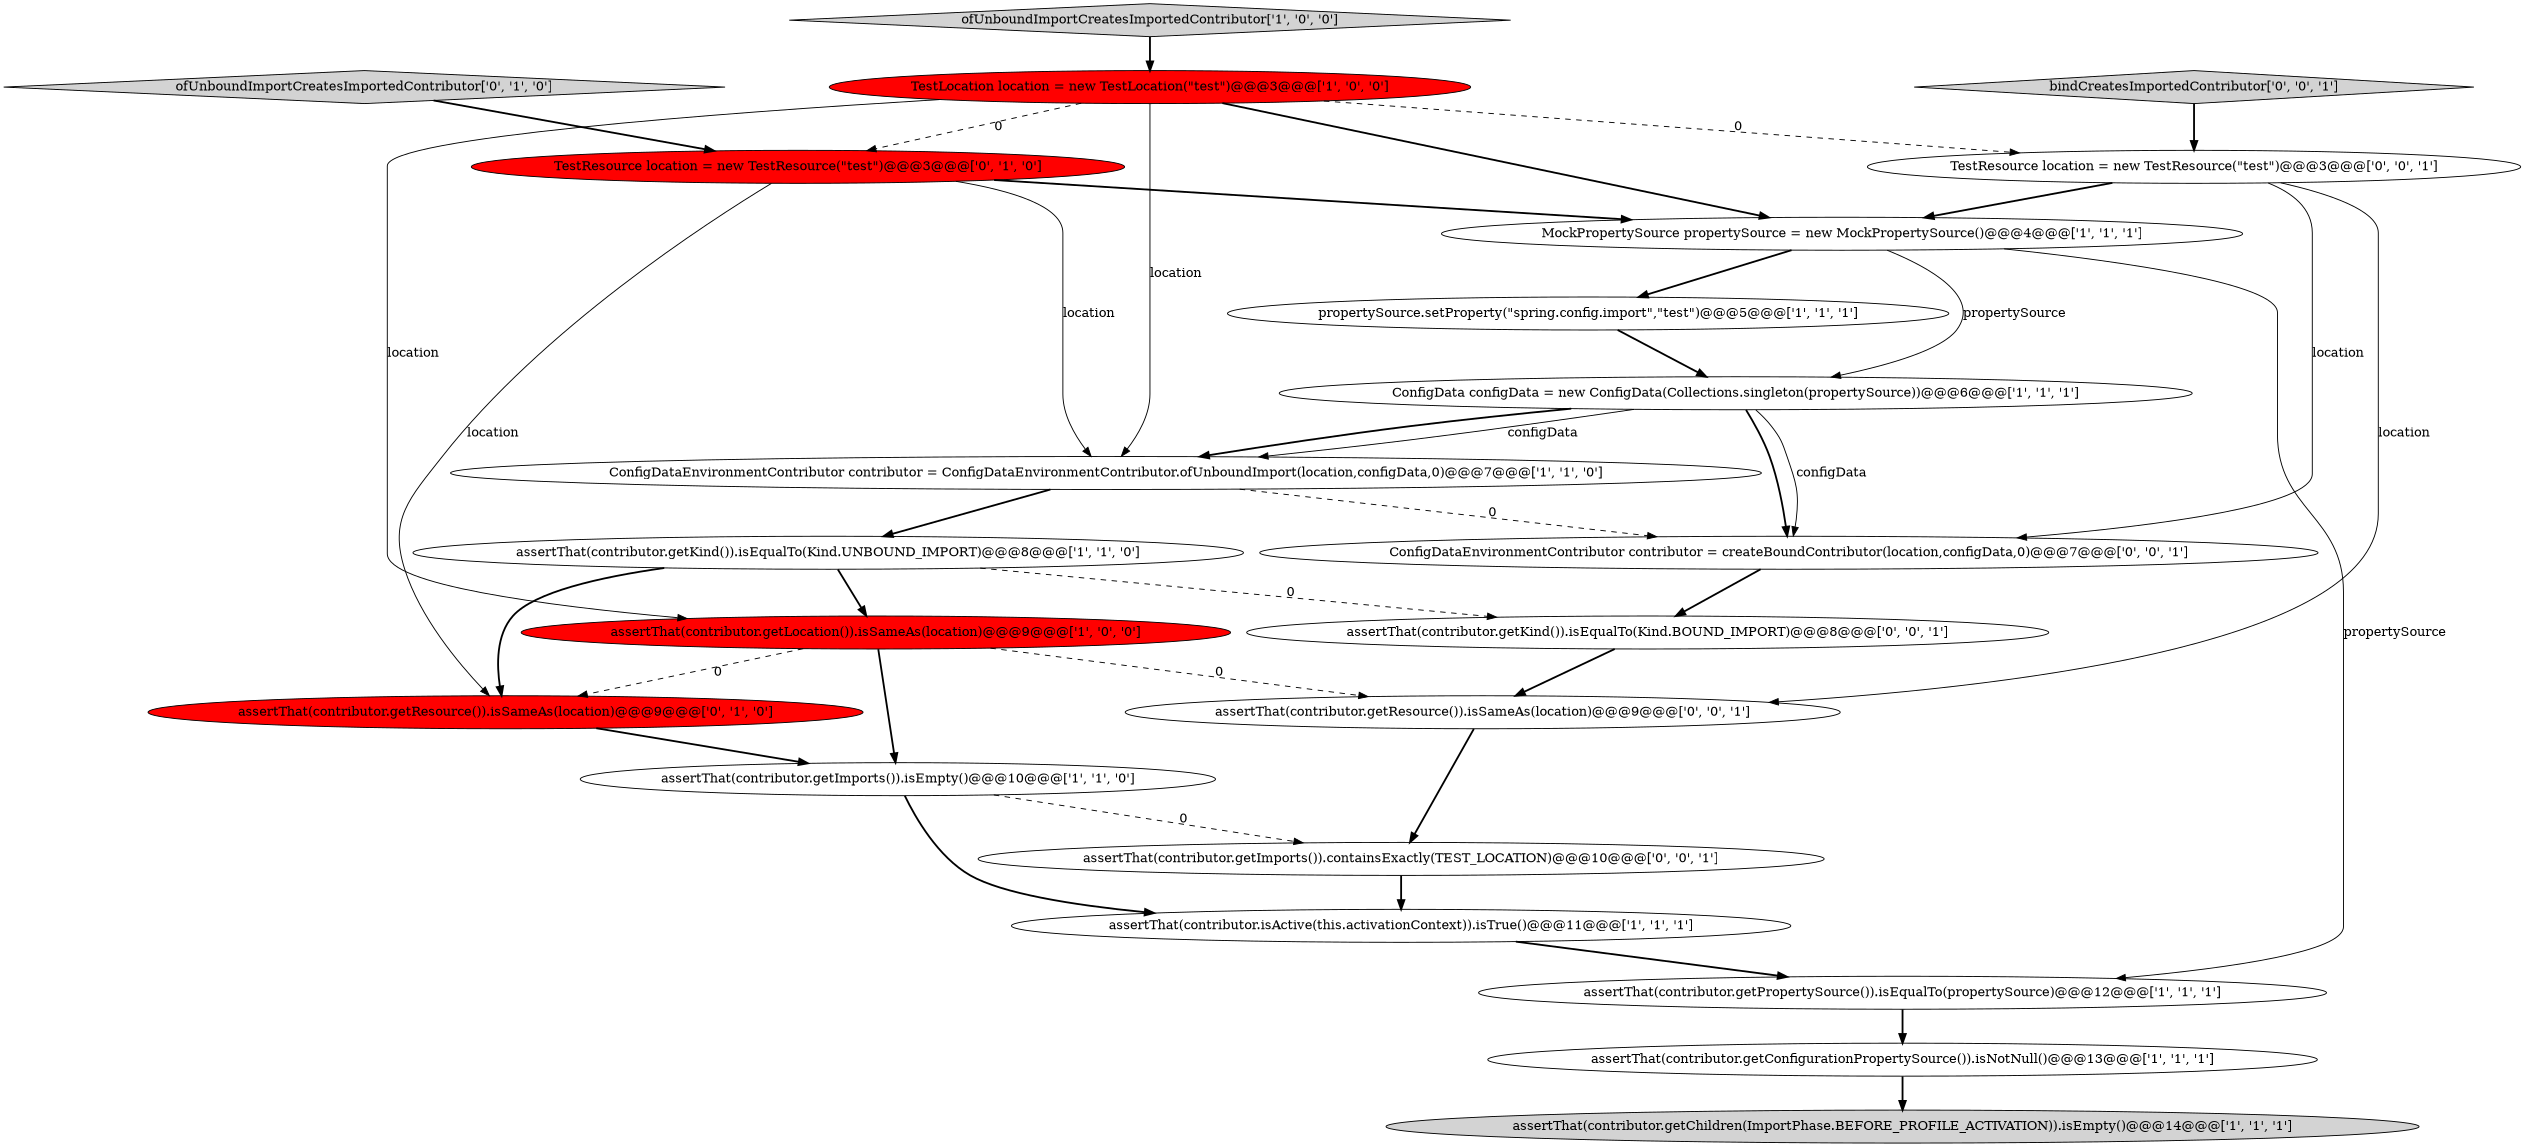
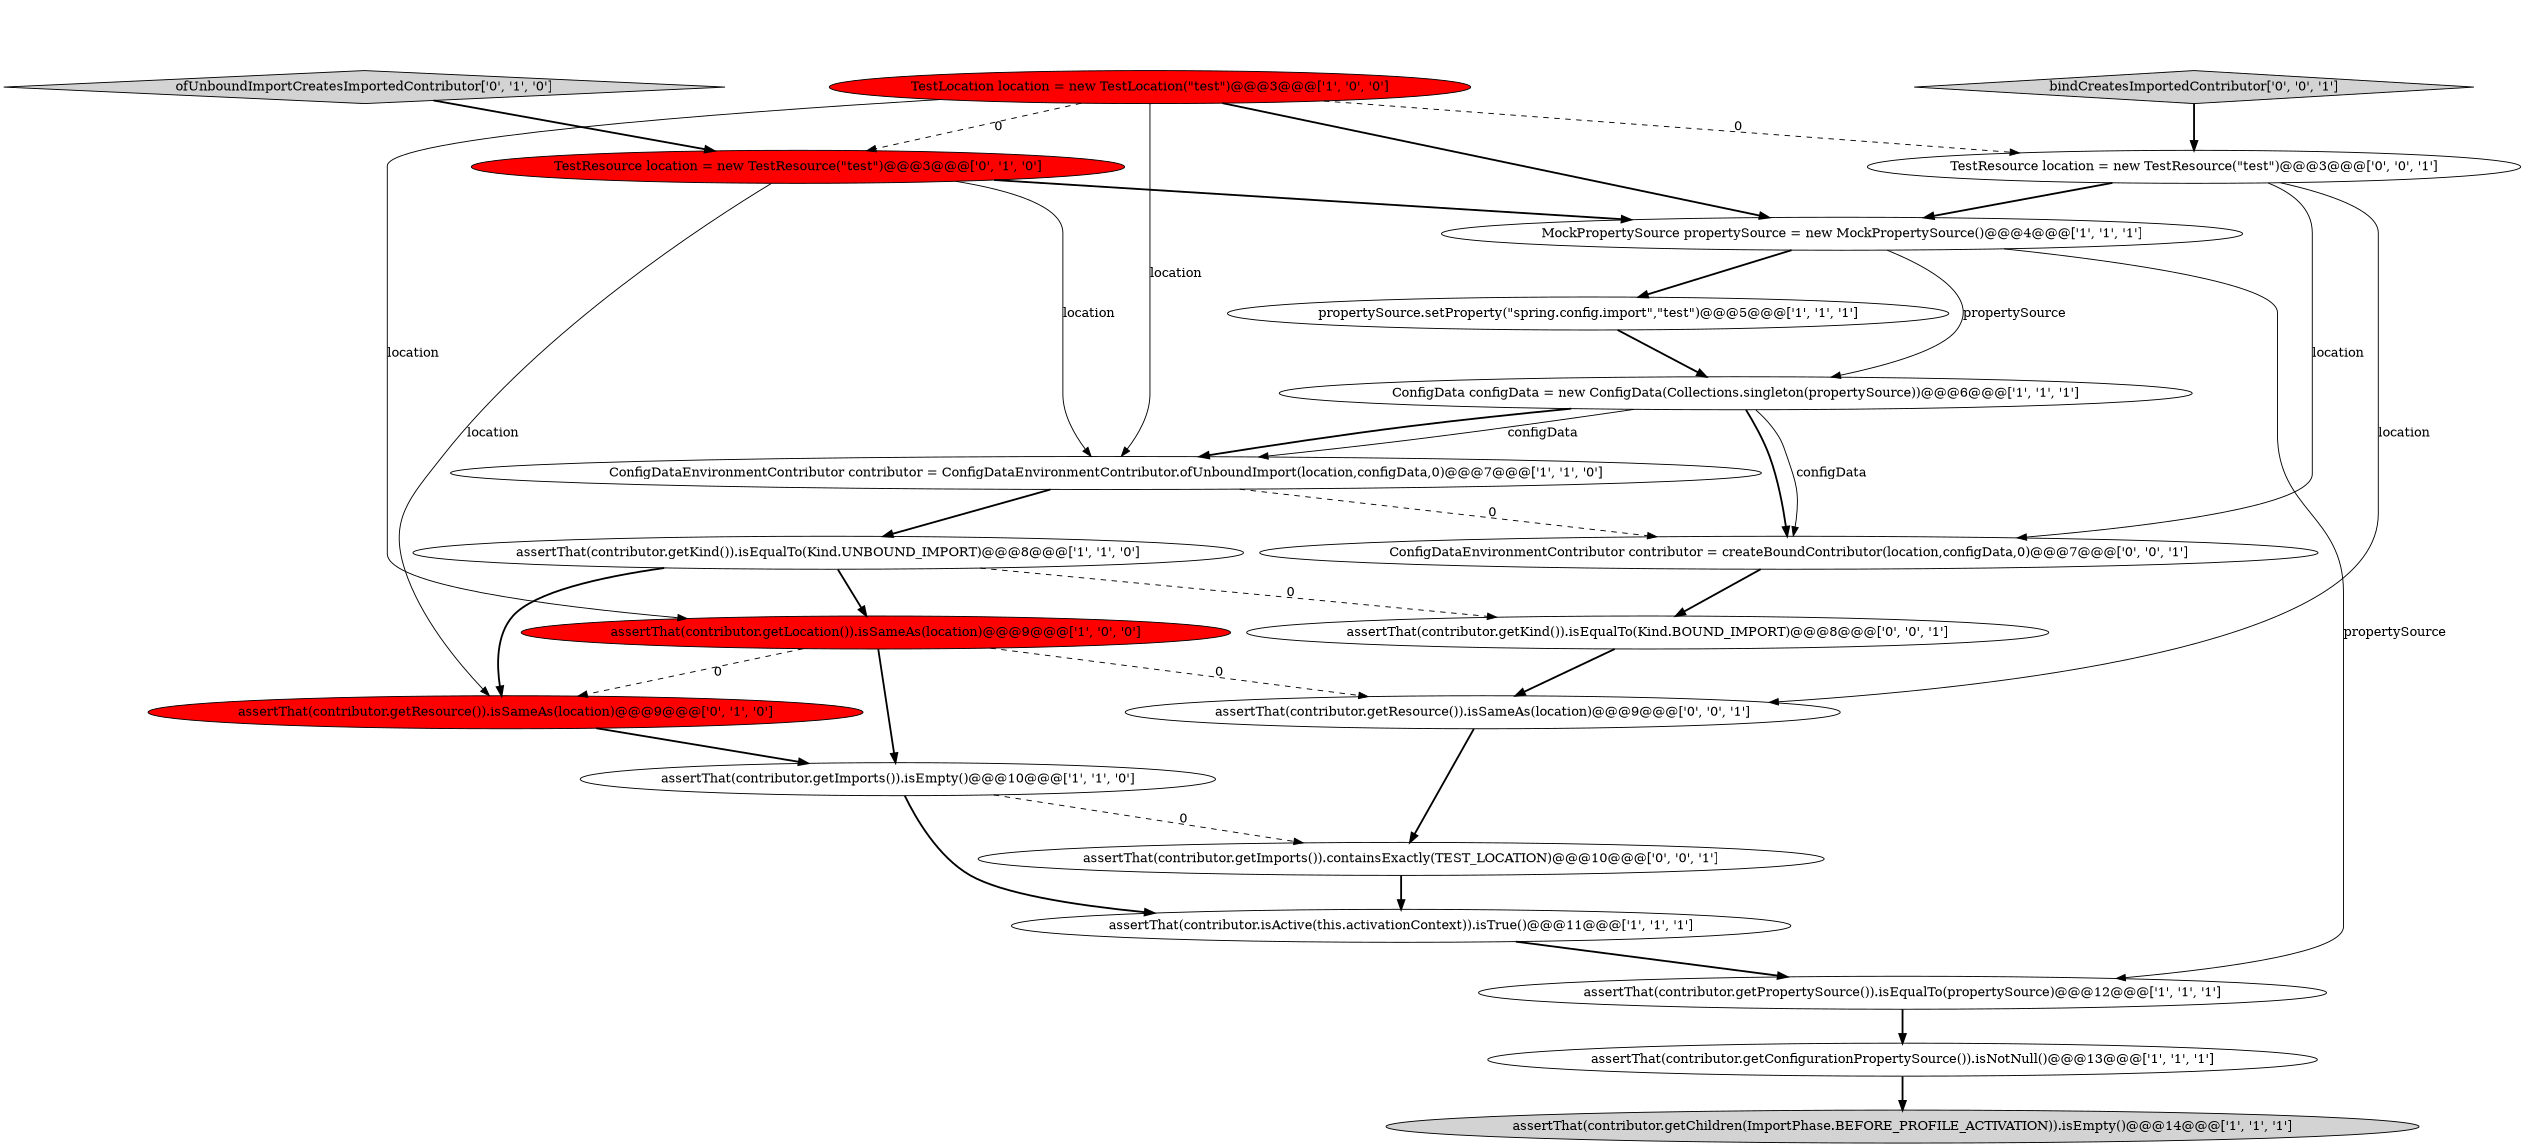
  digraph {
    node [fillcolor=white shape=ellipse style=filled]
    edge [style=bold]
-   n1 [fillcolor=lightgray label="ofUnboundImportCreatesImportedContributor['1', '0', '0']" shape=diamond]
    n2 [fillcolor=red label="TestLocation location = new TestLocation(\"test\")@@@3@@@['1', '0', '0']"]
    n3 [label="ConfigDataEnvironmentContributor contributor = createBoundContributor(location,configData,0)@@@7@@@['0', '0', '1']"]
    n4 [label="assertThat(contributor.getKind()).isEqualTo(Kind.BOUND_IMPORT)@@@8@@@['0', '0', '1']"]
    n5 [label="assertThat(contributor.getKind()).isEqualTo(Kind.UNBOUND_IMPORT)@@@8@@@['1', '1', '0']"]
    n6 [fillcolor=red label="assertThat(contributor.getLocation()).isSameAs(location)@@@9@@@['1', '0', '0']"]
    n7 [fillcolor=red label="assertThat(contributor.getResource()).isSameAs(location)@@@9@@@['0', '1', '0']"]
    n8 [label="assertThat(contributor.isActive(this.activationContext)).isTrue()@@@11@@@['1', '1', '1']"]
    n9 [label="assertThat(contributor.getPropertySource()).isEqualTo(propertySource)@@@12@@@['1', '1', '1']"]
    n10 [fillcolor=lightgray label="bindCreatesImportedContributor['0', '0', '1']" shape=diamond]
    n11 [label="TestResource location = new TestResource(\"test\")@@@3@@@['0', '0', '1']"]
    n12 [fillcolor=lightgray label="assertThat(contributor.getChildren(ImportPhase.BEFORE_PROFILE_ACTIVATION)).isEmpty()@@@14@@@['1', '1', '1']"]
    n13 [label="assertThat(contributor.getResource()).isSameAs(location)@@@9@@@['0', '0', '1']"]
    n14 [label="assertThat(contributor.getImports()).isEmpty()@@@10@@@['1', '1', '0']"]
    n15 [label="MockPropertySource propertySource = new MockPropertySource()@@@4@@@['1', '1', '1']"]
    n16 [label="propertySource.setProperty(\"spring.config.import\",\"test\")@@@5@@@['1', '1', '1']"]
    n17 [label="ConfigData configData = new ConfigData(Collections.singleton(propertySource))@@@6@@@['1', '1', '1']"]
    n18 [label="assertThat(contributor.getImports()).containsExactly(TEST_LOCATION)@@@10@@@['0', '0', '1']"]
    n19 [label="assertThat(contributor.getConfigurationPropertySource()).isNotNull()@@@13@@@['1', '1', '1']"]
    n20 [label="ConfigDataEnvironmentContributor contributor = ConfigDataEnvironmentContributor.ofUnboundImport(location,configData,0)@@@7@@@['1', '1', '0']"]
    n21 [fillcolor=red label="TestResource location = new TestResource(\"test\")@@@3@@@['0', '1', '0']"]
    n22 [fillcolor=lightgray label="ofUnboundImportCreatesImportedContributor['0', '1', '0']" shape=diamond]
-   n1 -> n2
    n2 -> n6 [label=location style=solid]
    n2 -> n11 [label=0 style=dashed]
    n2 -> n15
    n2 -> n20 [label=location style=solid]
    n2 -> n21 [label=0 style=dashed]
    n3 -> n4
    n4 -> n13
    n5 -> n4 [label=0 style=dashed]
    n5 -> n6
    n5 -> n7
    n6 -> n7 [label=0 style=dashed]
    n6 -> n13 [label=0 style=dashed]
    n6 -> n14
    n7 -> n14
    n8 -> n9
    n9 -> n19
    n10 -> n11
    n11 -> n3 [label=location style=solid]
    n11 -> n13 [label=location style=solid]
    n11 -> n15
    n13 -> n18
    n14 -> n8
    n14 -> n18 [label=0 style=dashed]
    n15 -> n9 [label=propertySource style=solid]
    n15 -> n16
    n15 -> n17 [label=propertySource style=solid]
    n16 -> n17
    n17 -> n3
    n17 -> n3 [label=configData style=solid]
    n17 -> n20 [label=configData style=solid]
    n17 -> n20
    n18 -> n8
    n19 -> n12
    n20 -> n3 [label=0 style=dashed]
    n20 -> n5
    n21 -> n7 [label=location style=solid]
    n21 -> n15
    n21 -> n20 [label=location style=solid]
    n22 -> n21
  }
